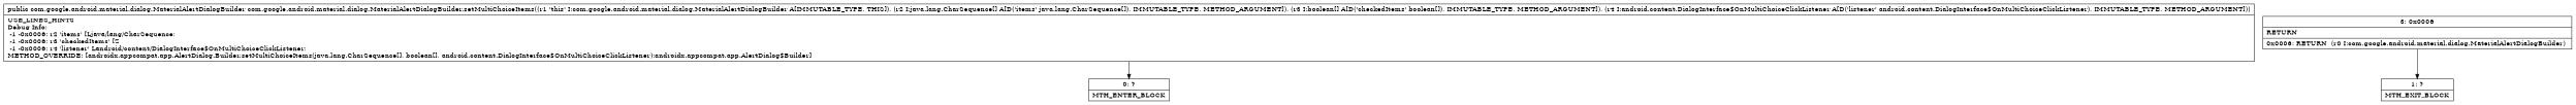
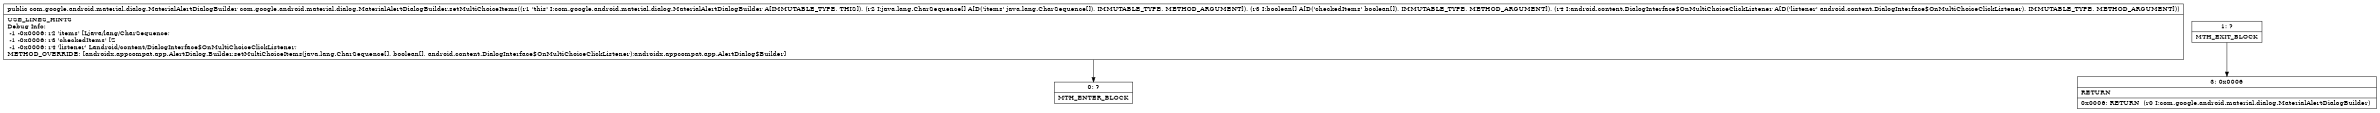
  digraph {
    node [shape=record]
    n1 [label="{0\:\ ?|MTH_ENTER_BLOCK\l}"]
    n2 [label="{3\:\ 0x0006|RETURN\l|0x0006: RETURN  (r0 I:com.google.android.material.dialog.MaterialAlertDialogBuilder) \l}"]
    n3 [label="{1\:\ ?|MTH_EXIT_BLOCK\l}"]
    n4 [label="{public com.google.android.material.dialog.MaterialAlertDialogBuilder com.google.android.material.dialog.MaterialAlertDialogBuilder.setMultiChoiceItems((r1 'this' I:com.google.android.material.dialog.MaterialAlertDialogBuilder A[IMMUTABLE_TYPE, THIS]), (r2 I:java.lang.CharSequence[] A[D('items' java.lang.CharSequence[]), IMMUTABLE_TYPE, METHOD_ARGUMENT]), (r3 I:boolean[] A[D('checkedItems' boolean[]), IMMUTABLE_TYPE, METHOD_ARGUMENT]), (r4 I:android.content.DialogInterface$OnMultiChoiceClickListener A[D('listener' android.content.DialogInterface$OnMultiChoiceClickListener), IMMUTABLE_TYPE, METHOD_ARGUMENT]))  | USE_LINES_HINTS\lDebug Info:\l  \-1 \-0x0006: r2 'items' [Ljava\/lang\/CharSequence;\l  \-1 \-0x0006: r3 'checkedItems' [Z\l  \-1 \-0x0006: r4 'listener' Landroid\/content\/DialogInterface$OnMultiChoiceClickListener;\lMETHOD_OVERRIDE: [androidx.appcompat.app.AlertDialog.Builder.setMultiChoiceItems(java.lang.CharSequence[], boolean[], android.content.DialogInterface$OnMultiChoiceClickListener):androidx.appcompat.app.AlertDialog$Builder]\l}"]
-   n2 -> n3
+   n3 -> n2
    n4 -> n1
  }
